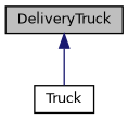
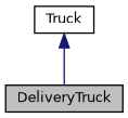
  digraph {
    node [color=black fontname=Helvetica fontsize=10 shape=record style=filled]
    n1 [fillcolor=grey75 fontcolor=black height=0.2 label=DeliveryTruck width=0.4]
    n2 [fillcolor=white height=0.2 label=Truck width=0.4]
-   n1 -> n2 [color=midnightblue dir=back fontname=Helvetica fontsize=10 labelfontname=Helvetica labelfontsize=10 style=solid]
+   n2 -> n1 [color=midnightblue dir=back fontname=Helvetica fontsize=10 labelfontname=Helvetica labelfontsize=10 style=solid]
  }
